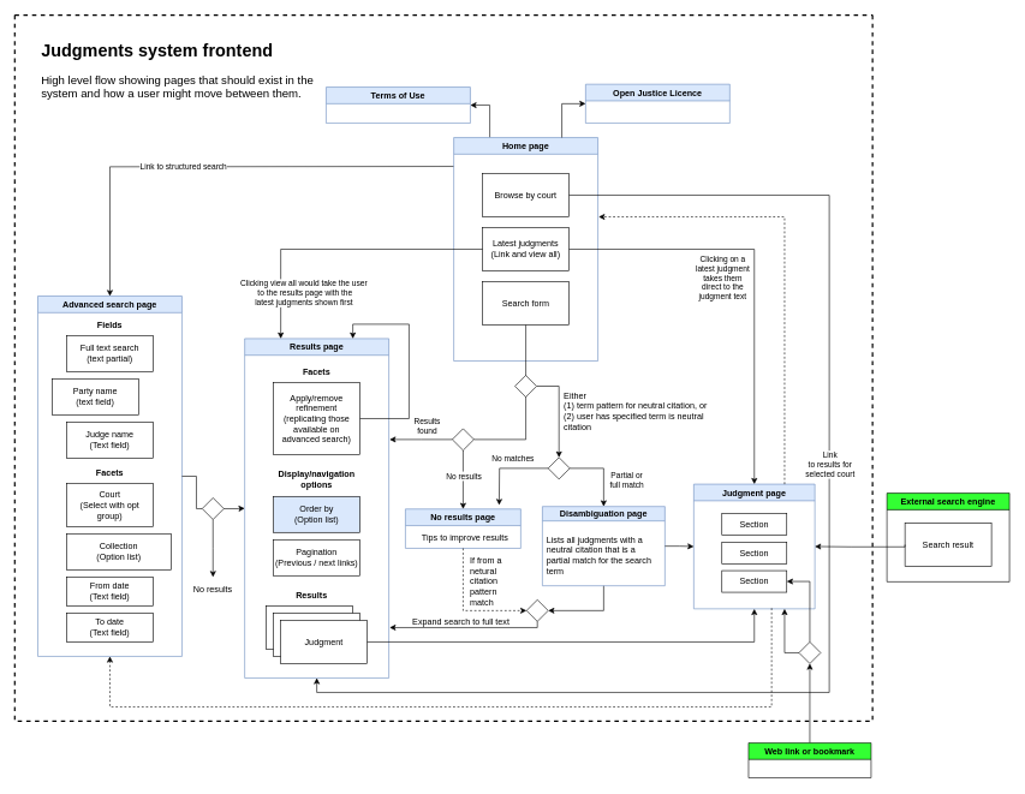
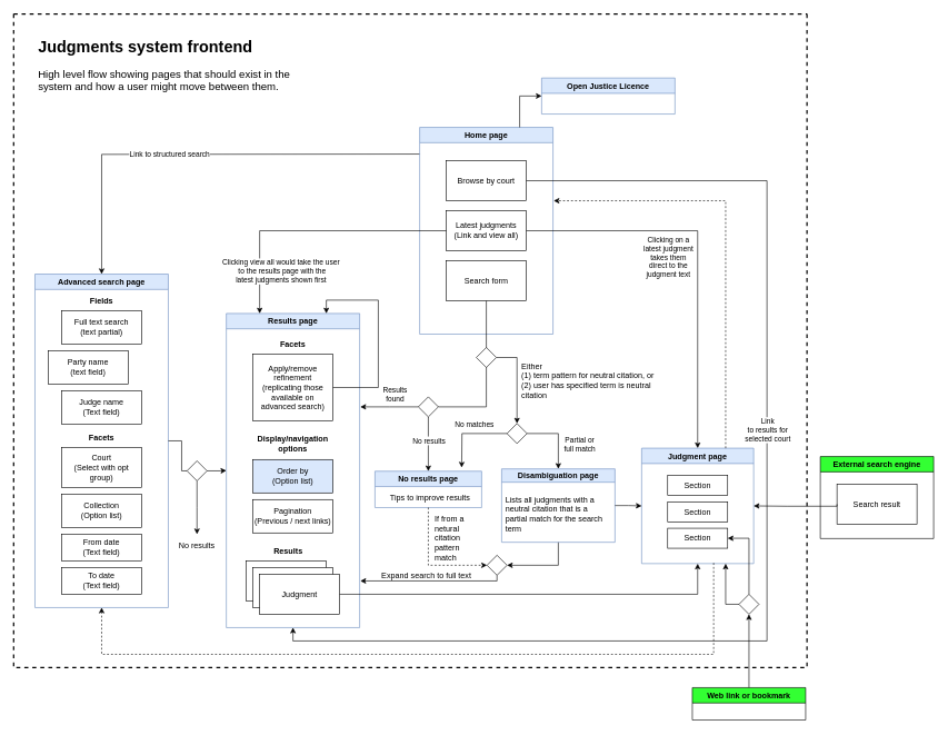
  <mxCell id="0" />
  <mxCell id="1" parent="0" />
  <mxCell id="2" value="" style="edgeStyle=orthogonalEdgeStyle;rounded=0;orthogonalLoop=1;jettySize=auto;html=1;entryX=0.5;entryY=0;entryDx=0;entryDy=0;" parent="1" target="25" edge="1"><mxGeometry relative="1" as="geometry"><mxPoint x="629" y="230" as="sourcePoint" /><mxPoint x="447" y="447" as="targetPoint" /></mxGeometry></mxCell>
  <mxCell id="3" value="Link to structured search" style="edgeLabel;html=1;align=center;verticalAlign=middle;resizable=0;points=[];" parent="2" vertex="1" connectable="0"><mxGeometry x="-0.143" relative="1" as="geometry"><mxPoint x="-95" as="offset" /></mxGeometry></mxCell>
- <mxCell id="4" value="" style="edgeStyle=orthogonalEdgeStyle;rounded=0;orthogonalLoop=1;jettySize=auto;html=1;entryX=1;entryY=0.5;entryDx=0;entryDy=0;exitX=0.25;exitY=0;exitDx=0;exitDy=0;" parent="1" source="5" target="68" edge="1"><mxGeometry relative="1" as="geometry" /></mxCell>
  <mxCell id="5" value="Home page" style="swimlane;fillColor=#dae8fc;strokeColor=#6c8ebf;" parent="1" vertex="1"><mxGeometry x="629" y="190" width="200" height="310" as="geometry" /></mxCell>
  <mxCell id="6" value="Latest judgments (Link and view all)" style="rounded=0;whiteSpace=wrap;html=1;" parent="5" vertex="1"><mxGeometry x="40" y="125" width="120" height="60" as="geometry" /></mxCell>
  <mxCell id="7" value="Search form" style="rounded=0;whiteSpace=wrap;html=1;" parent="5" vertex="1"><mxGeometry x="40" y="200" width="120" height="60" as="geometry" /></mxCell>
  <mxCell id="8" value="Browse by court" style="rounded=0;whiteSpace=wrap;html=1;" parent="5" vertex="1"><mxGeometry x="40" y="50" width="120" height="60" as="geometry" /></mxCell>
  <mxCell id="9" value="" style="edgeStyle=orthogonalEdgeStyle;rounded=0;orthogonalLoop=1;jettySize=auto;html=1;startArrow=none;" parent="1" source="50" edge="1"><mxGeometry relative="1" as="geometry"><mxPoint x="540" y="609" as="targetPoint" /></mxGeometry></mxCell>
  <mxCell id="10" value="Results &lt;br&gt;found" style="edgeLabel;html=1;align=center;verticalAlign=middle;resizable=0;points=[];" parent="9" vertex="1" connectable="0"><mxGeometry x="-0.291" relative="1" as="geometry"><mxPoint x="-5" y="-19" as="offset" /></mxGeometry></mxCell>
  <mxCell id="11" value="Results page" style="swimlane;fillColor=#dae8fc;strokeColor=#6c8ebf;" parent="1" vertex="1"><mxGeometry x="339" y="469" width="200" height="471" as="geometry" /></mxCell>
  <mxCell id="12" value="Apply/remove&lt;br&gt;refinement (replicating those available on advanced search)" style="rounded=0;whiteSpace=wrap;html=1;" parent="11" vertex="1"><mxGeometry x="40" y="61" width="120" height="100" as="geometry" /></mxCell>
  <mxCell id="13" value="" style="edgeStyle=orthogonalEdgeStyle;rounded=0;orthogonalLoop=1;jettySize=auto;html=1;entryX=0.75;entryY=0;entryDx=0;entryDy=0;exitX=1;exitY=0.5;exitDx=0;exitDy=0;" parent="11" source="12" target="11" edge="1"><mxGeometry relative="1" as="geometry"><mxPoint x="-40" y="120" as="sourcePoint" /><mxPoint x="10" y="120" as="targetPoint" /><Array as="points"><mxPoint x="228" y="111" /><mxPoint x="228" y="-20" /><mxPoint x="150" y="-20" /></Array></mxGeometry></mxCell>
  <mxCell id="14" value="&lt;b&gt;Facets&lt;/b&gt;" style="text;html=1;strokeColor=none;fillColor=none;align=center;verticalAlign=middle;whiteSpace=wrap;rounded=0;" parent="11" vertex="1"><mxGeometry x="70" y="31" width="60" height="30" as="geometry" /></mxCell>
  <mxCell id="15" value="" style="group" parent="11" vertex="1" connectable="0"><mxGeometry x="40" y="181" width="120" height="148" as="geometry" /></mxCell>
  <mxCell id="16" value="Order by&lt;br&gt;(Option list)" style="rounded=0;whiteSpace=wrap;html=1;fillColor=#dae8fc;" parent="15" vertex="1"><mxGeometry y="38" width="120" height="50" as="geometry" /></mxCell>
  <mxCell id="17" value="Pagination&lt;br&gt;(Previous / next links)" style="rounded=0;whiteSpace=wrap;html=1;" parent="15" vertex="1"><mxGeometry y="98" width="120" height="50" as="geometry" /></mxCell>
  <mxCell id="18" value="&lt;b&gt;Display/navigation options&lt;/b&gt;" style="text;html=1;strokeColor=none;fillColor=none;align=center;verticalAlign=middle;whiteSpace=wrap;rounded=0;" parent="15" vertex="1"><mxGeometry width="120" height="30" as="geometry" /></mxCell>
  <mxCell id="19" value="" style="group" parent="11" vertex="1" connectable="0"><mxGeometry x="30" y="371" width="140" height="80" as="geometry" /></mxCell>
  <mxCell id="20" value="Search result" style="rounded=0;whiteSpace=wrap;html=1;" parent="19" vertex="1"><mxGeometry width="120" height="60" as="geometry" /></mxCell>
  <mxCell id="21" value="Search result" style="rounded=0;whiteSpace=wrap;html=1;" parent="19" vertex="1"><mxGeometry x="10" y="10" width="120" height="60" as="geometry" /></mxCell>
  <mxCell id="22" value="Judgment" style="rounded=0;whiteSpace=wrap;html=1;" parent="19" vertex="1"><mxGeometry x="20" y="20" width="120" height="60" as="geometry" /></mxCell>
  <mxCell id="23" value="&lt;b&gt;Results&lt;/b&gt;" style="text;html=1;strokeColor=none;fillColor=none;align=center;verticalAlign=middle;whiteSpace=wrap;rounded=0;" parent="11" vertex="1"><mxGeometry x="63" y="341" width="60" height="30" as="geometry" /></mxCell>
  <mxCell id="24" value="" style="edgeStyle=orthogonalEdgeStyle;rounded=0;orthogonalLoop=1;jettySize=auto;html=1;entryX=0;entryY=0.5;entryDx=0;entryDy=0;startArrow=none;" parent="1" source="53" target="11" edge="1"><mxGeometry relative="1" as="geometry"><mxPoint x="279" y="634" as="targetPoint" /></mxGeometry></mxCell>
  <mxCell id="25" value="Advanced search page" style="swimlane;fillColor=#dae8fc;strokeColor=#6c8ebf;" parent="1" vertex="1"><mxGeometry x="52" y="410" width="200" height="500" as="geometry" /></mxCell>
  <mxCell id="26" value="Full text search &lt;br&gt;(text partial)" style="rounded=0;whiteSpace=wrap;html=1;" parent="25" vertex="1"><mxGeometry x="40" y="55" width="120" height="50" as="geometry" /></mxCell>
  <mxCell id="27" value="Party name &lt;br&gt;(text field)" style="rounded=0;whiteSpace=wrap;html=1;" parent="25" vertex="1"><mxGeometry x="20" y="115" width="120" height="50" as="geometry" /></mxCell>
- <mxCell id="28" value="Collection&lt;br&gt;(Option list)" style="rounded=0;whiteSpace=wrap;html=1;" parent="25" vertex="1"><mxGeometry x="40" y="330" width="145" height="50" as="geometry" /></mxCell>
+ <mxCell id="28" value="Collection&lt;br&gt;(Option list)" style="rounded=0;whiteSpace=wrap;html=1;" parent="25" vertex="1"><mxGeometry x="40" y="330" width="120" height="50" as="geometry" /></mxCell>
  <mxCell id="29" value="Court&lt;br&gt;(Select with opt group)" style="rounded=0;whiteSpace=wrap;html=1;" parent="25" vertex="1"><mxGeometry x="40" y="260" width="120" height="60" as="geometry" /></mxCell>
  <mxCell id="30" value="Judge name&lt;br&gt;(Text field)" style="rounded=0;whiteSpace=wrap;html=1;" parent="25" vertex="1"><mxGeometry x="40" y="175" width="120" height="50" as="geometry" /></mxCell>
  <mxCell id="31" value="From date&lt;br&gt;(Text field)" style="rounded=0;whiteSpace=wrap;html=1;" parent="25" vertex="1"><mxGeometry x="40" y="390" width="120" height="40" as="geometry" /></mxCell>
  <mxCell id="32" value="To date&lt;br&gt;(Text field)" style="rounded=0;whiteSpace=wrap;html=1;" parent="25" vertex="1"><mxGeometry x="40" y="440" width="120" height="40" as="geometry" /></mxCell>
  <mxCell id="33" value="&lt;b&gt;Fields&lt;/b&gt;" style="text;html=1;strokeColor=none;fillColor=none;align=center;verticalAlign=middle;whiteSpace=wrap;rounded=0;" parent="25" vertex="1"><mxGeometry x="70" y="25" width="60" height="30" as="geometry" /></mxCell>
  <mxCell id="34" value="&lt;b&gt;Facets&lt;/b&gt;" style="text;html=1;strokeColor=none;fillColor=none;align=center;verticalAlign=middle;whiteSpace=wrap;rounded=0;" parent="25" vertex="1"><mxGeometry x="70" y="230" width="60" height="30" as="geometry" /></mxCell>
  <mxCell id="35" value="" style="edgeStyle=orthogonalEdgeStyle;rounded=0;orthogonalLoop=1;jettySize=auto;html=1;entryX=0.25;entryY=0;entryDx=0;entryDy=0;exitX=0;exitY=0.5;exitDx=0;exitDy=0;" parent="1" source="6" target="11" edge="1"><mxGeometry relative="1" as="geometry"><mxPoint x="597" y="392" as="sourcePoint" /><mxPoint x="272" y="577" as="targetPoint" /></mxGeometry></mxCell>
  <mxCell id="36" value="Clicking view all would take the user&lt;br&gt;&amp;nbsp;to the results page with the &lt;br&gt;latest judgments shown first" style="edgeLabel;html=1;align=center;verticalAlign=middle;resizable=0;points=[];fontSize=11;" parent="35" vertex="1" connectable="0"><mxGeometry x="-0.272" y="-2" relative="1" as="geometry"><mxPoint x="-102" y="62" as="offset" /></mxGeometry></mxCell>
  <mxCell id="37" value="" style="edgeStyle=orthogonalEdgeStyle;rounded=0;orthogonalLoop=1;jettySize=auto;html=1;entryX=0.5;entryY=1;entryDx=0;entryDy=0;exitX=1;exitY=0.5;exitDx=0;exitDy=0;" parent="1" source="8" target="11" edge="1"><mxGeometry relative="1" as="geometry"><mxPoint x="829" y="230" as="sourcePoint" /><mxPoint x="1082" y="405" as="targetPoint" /><Array as="points"><mxPoint x="1150" y="270" /><mxPoint x="1150" y="960" /><mxPoint x="439" y="960" /></Array></mxGeometry></mxCell>
  <mxCell id="38" value="Link &lt;br&gt;to results for &lt;br&gt;selected court" style="edgeLabel;html=1;align=center;verticalAlign=middle;resizable=0;points=[];" parent="37" vertex="1" connectable="0"><mxGeometry x="-0.143" relative="1" as="geometry"><mxPoint y="-30" as="offset" /></mxGeometry></mxCell>
  <mxCell id="39" value="" style="edgeStyle=orthogonalEdgeStyle;rounded=0;orthogonalLoop=1;jettySize=auto;html=1;exitX=1;exitY=0.5;exitDx=0;exitDy=0;entryX=0.5;entryY=0;entryDx=0;entryDy=0;" parent="1" source="56" target="46" edge="1"><mxGeometry relative="1" as="geometry"><mxPoint x="959" y="639.5" as="targetPoint" /><Array as="points"><mxPoint x="775" y="535" /></Array><mxPoint x="701" y="602" as="sourcePoint" /></mxGeometry></mxCell>
  <mxCell id="40" style="edgeStyle=orthogonalEdgeStyle;rounded=0;orthogonalLoop=1;jettySize=auto;html=1;entryX=0;entryY=0.5;entryDx=0;entryDy=0;exitX=0.75;exitY=0;exitDx=0;exitDy=0;" parent="1" source="5" target="69" edge="1"><mxGeometry relative="1" as="geometry"><mxPoint x="782" y="200" as="targetPoint" /><mxPoint x="702" y="230" as="sourcePoint" /></mxGeometry></mxCell>
  <mxCell id="41" value="" style="edgeStyle=orthogonalEdgeStyle;rounded=0;orthogonalLoop=1;jettySize=auto;html=1;exitX=1;exitY=0.5;exitDx=0;exitDy=0;entryX=0.5;entryY=1;entryDx=0;entryDy=0;" parent="1" source="22" target="70" edge="1"><mxGeometry relative="1" as="geometry"><mxPoint x="1020" y="812" as="targetPoint" /><Array as="points"><mxPoint x="1046" y="890" /></Array></mxGeometry></mxCell>
  <mxCell id="42" value="" style="edgeStyle=orthogonalEdgeStyle;rounded=0;orthogonalLoop=1;jettySize=auto;html=1;entryX=0.5;entryY=0;entryDx=0;entryDy=0;" parent="1" source="46" target="74" edge="1"><mxGeometry relative="1" as="geometry"><Array as="points"><mxPoint x="837" y="649" /></Array></mxGeometry></mxCell>
  <mxCell id="43" value="Partial or&lt;br&gt;full match" style="edgeLabel;html=1;align=center;verticalAlign=middle;resizable=0;points=[];" parent="42" vertex="1" connectable="0"><mxGeometry x="-0.116" y="2" relative="1" as="geometry"><mxPoint x="34" y="18" as="offset" /></mxGeometry></mxCell>
  <mxCell id="44" value="" style="edgeStyle=orthogonalEdgeStyle;rounded=0;orthogonalLoop=1;jettySize=auto;html=1;" parent="1" source="46" edge="1"><mxGeometry relative="1" as="geometry"><mxPoint x="692" y="700" as="targetPoint" /></mxGeometry></mxCell>
  <mxCell id="45" value="No matches" style="edgeLabel;html=1;align=center;verticalAlign=middle;resizable=0;points=[];" parent="44" vertex="1" connectable="0"><mxGeometry x="-0.205" y="-1" relative="1" as="geometry"><mxPoint x="-3" y="-13" as="offset" /></mxGeometry></mxCell>
  <mxCell id="46" value="" style="rhombus;whiteSpace=wrap;html=1;" parent="1" vertex="1"><mxGeometry x="760" y="634" width="30" height="30" as="geometry" /></mxCell>
  <mxCell id="47" value="No results page" style="swimlane;fillColor=#dae8fc;strokeColor=#6c8ebf;" parent="1" vertex="1"><mxGeometry x="562" y="705.5" width="160" height="54.5" as="geometry" /></mxCell>
  <mxCell id="48" value="" style="edgeStyle=orthogonalEdgeStyle;rounded=0;orthogonalLoop=1;jettySize=auto;html=1;entryX=0.5;entryY=0;entryDx=0;entryDy=0;" parent="1" source="50" target="47" edge="1"><mxGeometry relative="1" as="geometry"><mxPoint x="597" y="515" as="targetPoint" /></mxGeometry></mxCell>
  <mxCell id="49" value="No results" style="edgeLabel;html=1;align=center;verticalAlign=middle;resizable=0;points=[];" parent="48" vertex="1" connectable="0"><mxGeometry x="-0.129" relative="1" as="geometry"><mxPoint as="offset" /></mxGeometry></mxCell>
  <mxCell id="50" value="" style="rhombus;whiteSpace=wrap;html=1;" parent="1" vertex="1"><mxGeometry x="627" y="594" width="30" height="30" as="geometry" /></mxCell>
  <mxCell id="51" value="" style="edgeStyle=orthogonalEdgeStyle;rounded=0;orthogonalLoop=1;jettySize=auto;html=1;entryX=1;entryY=0.5;entryDx=0;entryDy=0;endArrow=none;exitX=0.5;exitY=1;exitDx=0;exitDy=0;" parent="1" source="7" target="50" edge="1"><mxGeometry relative="1" as="geometry"><mxPoint x="439" y="469" as="targetPoint" /><mxPoint x="729" y="585" as="sourcePoint" /></mxGeometry></mxCell>
  <mxCell id="52" value="" style="edgeStyle=orthogonalEdgeStyle;rounded=0;orthogonalLoop=1;jettySize=auto;html=1;" parent="1" source="53" edge="1"><mxGeometry relative="1" as="geometry"><mxPoint x="295" y="800" as="targetPoint" /></mxGeometry></mxCell>
  <mxCell id="53" value="" style="rhombus;whiteSpace=wrap;html=1;" parent="1" vertex="1"><mxGeometry x="280" y="690" width="30" height="30" as="geometry" /></mxCell>
  <mxCell id="54" value="" style="edgeStyle=orthogonalEdgeStyle;rounded=0;orthogonalLoop=1;jettySize=auto;html=1;entryX=0;entryY=0.5;entryDx=0;entryDy=0;endArrow=none;" parent="1" source="25" target="53" edge="1"><mxGeometry relative="1" as="geometry"><mxPoint x="339" y="704.5" as="targetPoint" /><mxPoint x="252" y="705" as="sourcePoint" /></mxGeometry></mxCell>
  <mxCell id="55" value="No results" style="text;html=1;strokeColor=none;fillColor=none;align=center;verticalAlign=middle;whiteSpace=wrap;rounded=0;" parent="1" vertex="1"><mxGeometry x="265" y="801.5" width="60" height="30" as="geometry" /></mxCell>
  <mxCell id="56" value="" style="rhombus;whiteSpace=wrap;html=1;" parent="1" vertex="1"><mxGeometry x="714" y="520" width="30" height="30" as="geometry" /></mxCell>
  <mxCell id="57" value="Either&lt;br&gt;(1) term&amp;nbsp;pattern for&amp;nbsp;neutral citation, or&lt;br&gt;(2) user has specified term is neutral citation" style="text;html=1;strokeColor=none;fillColor=none;align=left;verticalAlign=middle;whiteSpace=wrap;rounded=0;" parent="1" vertex="1"><mxGeometry x="780" y="520" width="210" height="100" as="geometry" /></mxCell>
  <mxCell id="58" value="" style="edgeStyle=orthogonalEdgeStyle;rounded=0;orthogonalLoop=1;jettySize=auto;html=1;exitX=1;exitY=0.5;exitDx=0;exitDy=0;entryX=0.5;entryY=0;entryDx=0;entryDy=0;" parent="1" source="6" target="70" edge="1"><mxGeometry relative="1" as="geometry"><mxPoint x="830" y="260" as="sourcePoint" /><mxPoint x="1020" y="700" as="targetPoint" /><Array as="points"><mxPoint x="1046" y="345" /></Array></mxGeometry></mxCell>
  <mxCell id="59" value="Clicking on a &lt;br&gt;latest judgment&lt;br&gt;takes them &lt;br&gt;direct to the &lt;br&gt;judgment text" style="edgeLabel;html=1;align=center;verticalAlign=middle;resizable=0;points=[];fontSize=11;" parent="58" vertex="1" connectable="0"><mxGeometry x="-0.272" y="-2" relative="1" as="geometry"><mxPoint y="37" as="offset" /></mxGeometry></mxCell>
  <mxCell id="60" value="" style="edgeStyle=orthogonalEdgeStyle;rounded=0;orthogonalLoop=1;jettySize=auto;html=1;exitX=0.5;exitY=1;exitDx=0;exitDy=0;entryX=0;entryY=0.5;entryDx=0;entryDy=0;dashed=1;" parent="1" source="47" target="62" edge="1"><mxGeometry relative="1" as="geometry"><mxPoint x="930" y="780" as="sourcePoint" /><mxPoint x="740" y="836" as="targetPoint" /></mxGeometry></mxCell>
  <mxCell id="61" value="" style="edgeStyle=orthogonalEdgeStyle;rounded=0;orthogonalLoop=1;jettySize=auto;html=1;exitX=0.5;exitY=1;exitDx=0;exitDy=0;entryX=1;entryY=0.5;entryDx=0;entryDy=0;" parent="1" source="74" target="62" edge="1"><mxGeometry relative="1" as="geometry"><mxPoint x="652" y="825.5" as="sourcePoint" /><mxPoint x="750" y="846" as="targetPoint" /></mxGeometry></mxCell>
  <mxCell id="62" value="" style="rhombus;whiteSpace=wrap;html=1;" parent="1" vertex="1"><mxGeometry x="730" y="831.5" width="30" height="30" as="geometry" /></mxCell>
  <mxCell id="63" value="If from a netural citation pattern match" style="text;html=1;strokeColor=none;fillColor=none;align=left;verticalAlign=middle;whiteSpace=wrap;rounded=0;" parent="1" vertex="1"><mxGeometry x="650" y="791" width="56" height="30" as="geometry" /></mxCell>
  <mxCell id="64" value="" style="edgeStyle=orthogonalEdgeStyle;rounded=0;orthogonalLoop=1;jettySize=auto;html=1;exitX=0.5;exitY=1;exitDx=0;exitDy=0;" parent="1" source="62" edge="1"><mxGeometry relative="1" as="geometry"><mxPoint x="847" y="825.5" as="sourcePoint" /><mxPoint x="540" y="870" as="targetPoint" /><Array as="points"><mxPoint x="745" y="870" /></Array></mxGeometry></mxCell>
  <mxCell id="65" value="Expand search to full text" style="text;html=1;strokeColor=none;fillColor=none;align=left;verticalAlign=middle;whiteSpace=wrap;rounded=0;" parent="1" vertex="1"><mxGeometry x="570" y="847" width="137" height="30" as="geometry" /></mxCell>
  <mxCell id="66" value="" style="swimlane;startSize=0;strokeWidth=2;dashed=1;" parent="1" vertex="1"><mxGeometry x="20" y="20" width="1190" height="980" as="geometry" /></mxCell>
  <mxCell id="67" value="&lt;h1&gt;&lt;font style=&quot;font-size: 24px&quot;&gt;Judgments system frontend&lt;/font&gt;&lt;/h1&gt;&lt;p&gt;&lt;font size=&quot;3&quot;&gt;High level flow showing pages that should exist in the system and how a user might move between them.&lt;/font&gt;&lt;/p&gt;" style="text;html=1;strokeColor=none;fillColor=none;spacing=5;spacingTop=-20;whiteSpace=wrap;overflow=hidden;rounded=0;" parent="66" vertex="1"><mxGeometry x="32" y="30" width="400" height="120" as="geometry" /></mxCell>
- <mxCell id="68" value="Terms of Use" style="swimlane;fillColor=#dae8fc;strokeColor=#6c8ebf;" parent="66" vertex="1"><mxGeometry x="432" y="100" width="200" height="50" as="geometry" /></mxCell>
  <mxCell id="69" value="Open Justice Licence" style="swimlane;fillColor=#dae8fc;strokeColor=#6c8ebf;" parent="66" vertex="1"><mxGeometry x="792" y="96" width="200" height="54" as="geometry" /></mxCell>
  <mxCell id="70" value="Judgment page" style="swimlane;fillColor=#dae8fc;strokeColor=#6c8ebf;" parent="66" vertex="1"><mxGeometry x="942" y="651" width="168" height="173" as="geometry" /></mxCell>
  <mxCell id="71" value="Section" style="rounded=0;whiteSpace=wrap;html=1;strokeWidth=1;fillColor=#FFFFFF;" parent="70" vertex="1"><mxGeometry x="39" y="40.75" width="90" height="30" as="geometry" /></mxCell>
  <mxCell id="72" value="Section" style="rounded=0;whiteSpace=wrap;html=1;strokeWidth=1;fillColor=#FFFFFF;" parent="70" vertex="1"><mxGeometry x="39" y="81" width="90" height="30" as="geometry" /></mxCell>
  <mxCell id="73" value="Section" style="rounded=0;whiteSpace=wrap;html=1;strokeWidth=1;fillColor=#FFFFFF;" parent="70" vertex="1"><mxGeometry x="39" y="120" width="90" height="30" as="geometry" /></mxCell>
  <mxCell id="74" value="Disambiguation page" style="swimlane;fillColor=#dae8fc;strokeColor=#6c8ebf;startSize=20;" parent="66" vertex="1"><mxGeometry x="732" y="682" width="170" height="110" as="geometry" /></mxCell>
  <mxCell id="75" value="Lists all judgments with a&lt;br&gt;neutral citation that is a&amp;nbsp;&lt;br&gt;partial match for the search&lt;br&gt;term" style="text;html=1;align=left;verticalAlign=middle;resizable=0;points=[];autosize=1;strokeColor=none;fillColor=none;" parent="74" vertex="1"><mxGeometry x="4" y="38" width="160" height="60" as="geometry" /></mxCell>
  <mxCell id="76" value="" style="edgeStyle=orthogonalEdgeStyle;rounded=0;orthogonalLoop=1;jettySize=auto;html=1;entryX=0;entryY=0.5;entryDx=0;entryDy=0;exitX=1;exitY=0.5;exitDx=0;exitDy=0;" parent="66" source="74" target="70" edge="1"><mxGeometry relative="1" as="geometry"><mxPoint x="900" y="750" as="sourcePoint" /><mxPoint x="857" y="692.0" as="targetPoint" /></mxGeometry></mxCell>
  <mxCell id="77" value="Tips to improve results" style="text;html=1;strokeColor=none;fillColor=none;align=center;verticalAlign=middle;whiteSpace=wrap;rounded=0;" parent="66" vertex="1"><mxGeometry x="560" y="710" width="130" height="30" as="geometry" /></mxCell>
  <mxCell id="78" value="" style="rhombus;whiteSpace=wrap;html=1;" parent="66" vertex="1"><mxGeometry x="1088" y="870" width="30" height="30" as="geometry" /></mxCell>
  <mxCell id="79" value="" style="edgeStyle=orthogonalEdgeStyle;rounded=0;orthogonalLoop=1;jettySize=auto;html=1;entryX=0.75;entryY=1;entryDx=0;entryDy=0;exitX=0;exitY=0.5;exitDx=0;exitDy=0;" parent="66" source="78" target="70" edge="1"><mxGeometry relative="1" as="geometry"><mxPoint x="1064" y="881.25" as="targetPoint" /></mxGeometry></mxCell>
  <mxCell id="80" value="" style="edgeStyle=orthogonalEdgeStyle;rounded=0;orthogonalLoop=1;jettySize=auto;html=1;entryX=1;entryY=0.5;entryDx=0;entryDy=0;exitX=0.5;exitY=0;exitDx=0;exitDy=0;" parent="66" source="78" target="73" edge="1"><mxGeometry relative="1" as="geometry"><mxPoint x="1159" y="786.25" as="targetPoint" /><Array as="points"><mxPoint x="1103" y="786" /></Array></mxGeometry></mxCell>
  <mxCell id="81" value="External search engine" style="swimlane;strokeWidth=1;fillColor=#33FF33;" parent="1" vertex="1"><mxGeometry x="1230" y="683.5" width="170" height="123" as="geometry" /></mxCell>
  <mxCell id="82" value="Search result" style="rounded=0;whiteSpace=wrap;html=1;" parent="81" vertex="1"><mxGeometry x="25" y="41.5" width="120" height="60" as="geometry" /></mxCell>
  <mxCell id="83" value="" style="edgeStyle=orthogonalEdgeStyle;rounded=0;orthogonalLoop=1;jettySize=auto;html=1;entryX=1;entryY=0.5;entryDx=0;entryDy=0;exitX=0;exitY=0.5;exitDx=0;exitDy=0;" parent="1" source="82" target="70" edge="1"><mxGeometry relative="1" as="geometry"><Array as="points"><mxPoint x="1255" y="758" /><mxPoint x="1180" y="758" /></Array><mxPoint x="800" y="659" as="sourcePoint" /><mxPoint x="847" y="715.5" as="targetPoint" /></mxGeometry></mxCell>
  <mxCell id="84" value="" style="edgeStyle=orthogonalEdgeStyle;rounded=0;orthogonalLoop=1;jettySize=auto;html=1;" parent="1" source="85" target="78" edge="1"><mxGeometry relative="1" as="geometry" /></mxCell>
  <mxCell id="85" value="Web link or bookmark" style="swimlane;strokeWidth=1;fillColor=#33FF33;" parent="1" vertex="1"><mxGeometry x="1038" y="1030" width="170" height="48.5" as="geometry" /></mxCell>
  <mxCell id="86" value="" style="edgeStyle=orthogonalEdgeStyle;rounded=0;orthogonalLoop=1;jettySize=auto;html=1;exitX=0.75;exitY=0;exitDx=0;exitDy=0;dashed=1;" parent="1" source="70" edge="1"><mxGeometry relative="1" as="geometry"><mxPoint x="799" y="355" as="sourcePoint" /><mxPoint x="830" y="300" as="targetPoint" /><Array as="points"><mxPoint x="1088" y="300" /></Array></mxGeometry></mxCell>
  <mxCell id="87" value="&lt;br&gt;" style="edgeLabel;html=1;align=center;verticalAlign=middle;resizable=0;points=[];fontSize=11;" parent="86" vertex="1" connectable="0"><mxGeometry x="-0.272" y="-2" relative="1" as="geometry"><mxPoint y="37" as="offset" /></mxGeometry></mxCell>
  <mxCell id="88" value="" style="edgeStyle=orthogonalEdgeStyle;rounded=0;orthogonalLoop=1;jettySize=auto;html=1;entryX=0.5;entryY=1;entryDx=0;entryDy=0;dashed=1;" parent="1" edge="1" target="25"><mxGeometry relative="1" as="geometry"><mxPoint x="1070" y="843" as="sourcePoint" /><mxPoint x="540" y="923" as="targetPoint" /><Array as="points"><mxPoint x="1070" y="980" /><mxPoint x="152" y="980" /></Array></mxGeometry></mxCell>
  <mxCell id="89" value="&lt;br&gt;" style="edgeLabel;html=1;align=center;verticalAlign=middle;resizable=0;points=[];fontSize=11;" parent="88" vertex="1" connectable="0"><mxGeometry x="-0.272" y="-2" relative="1" as="geometry"><mxPoint y="37" as="offset" /></mxGeometry></mxCell>
